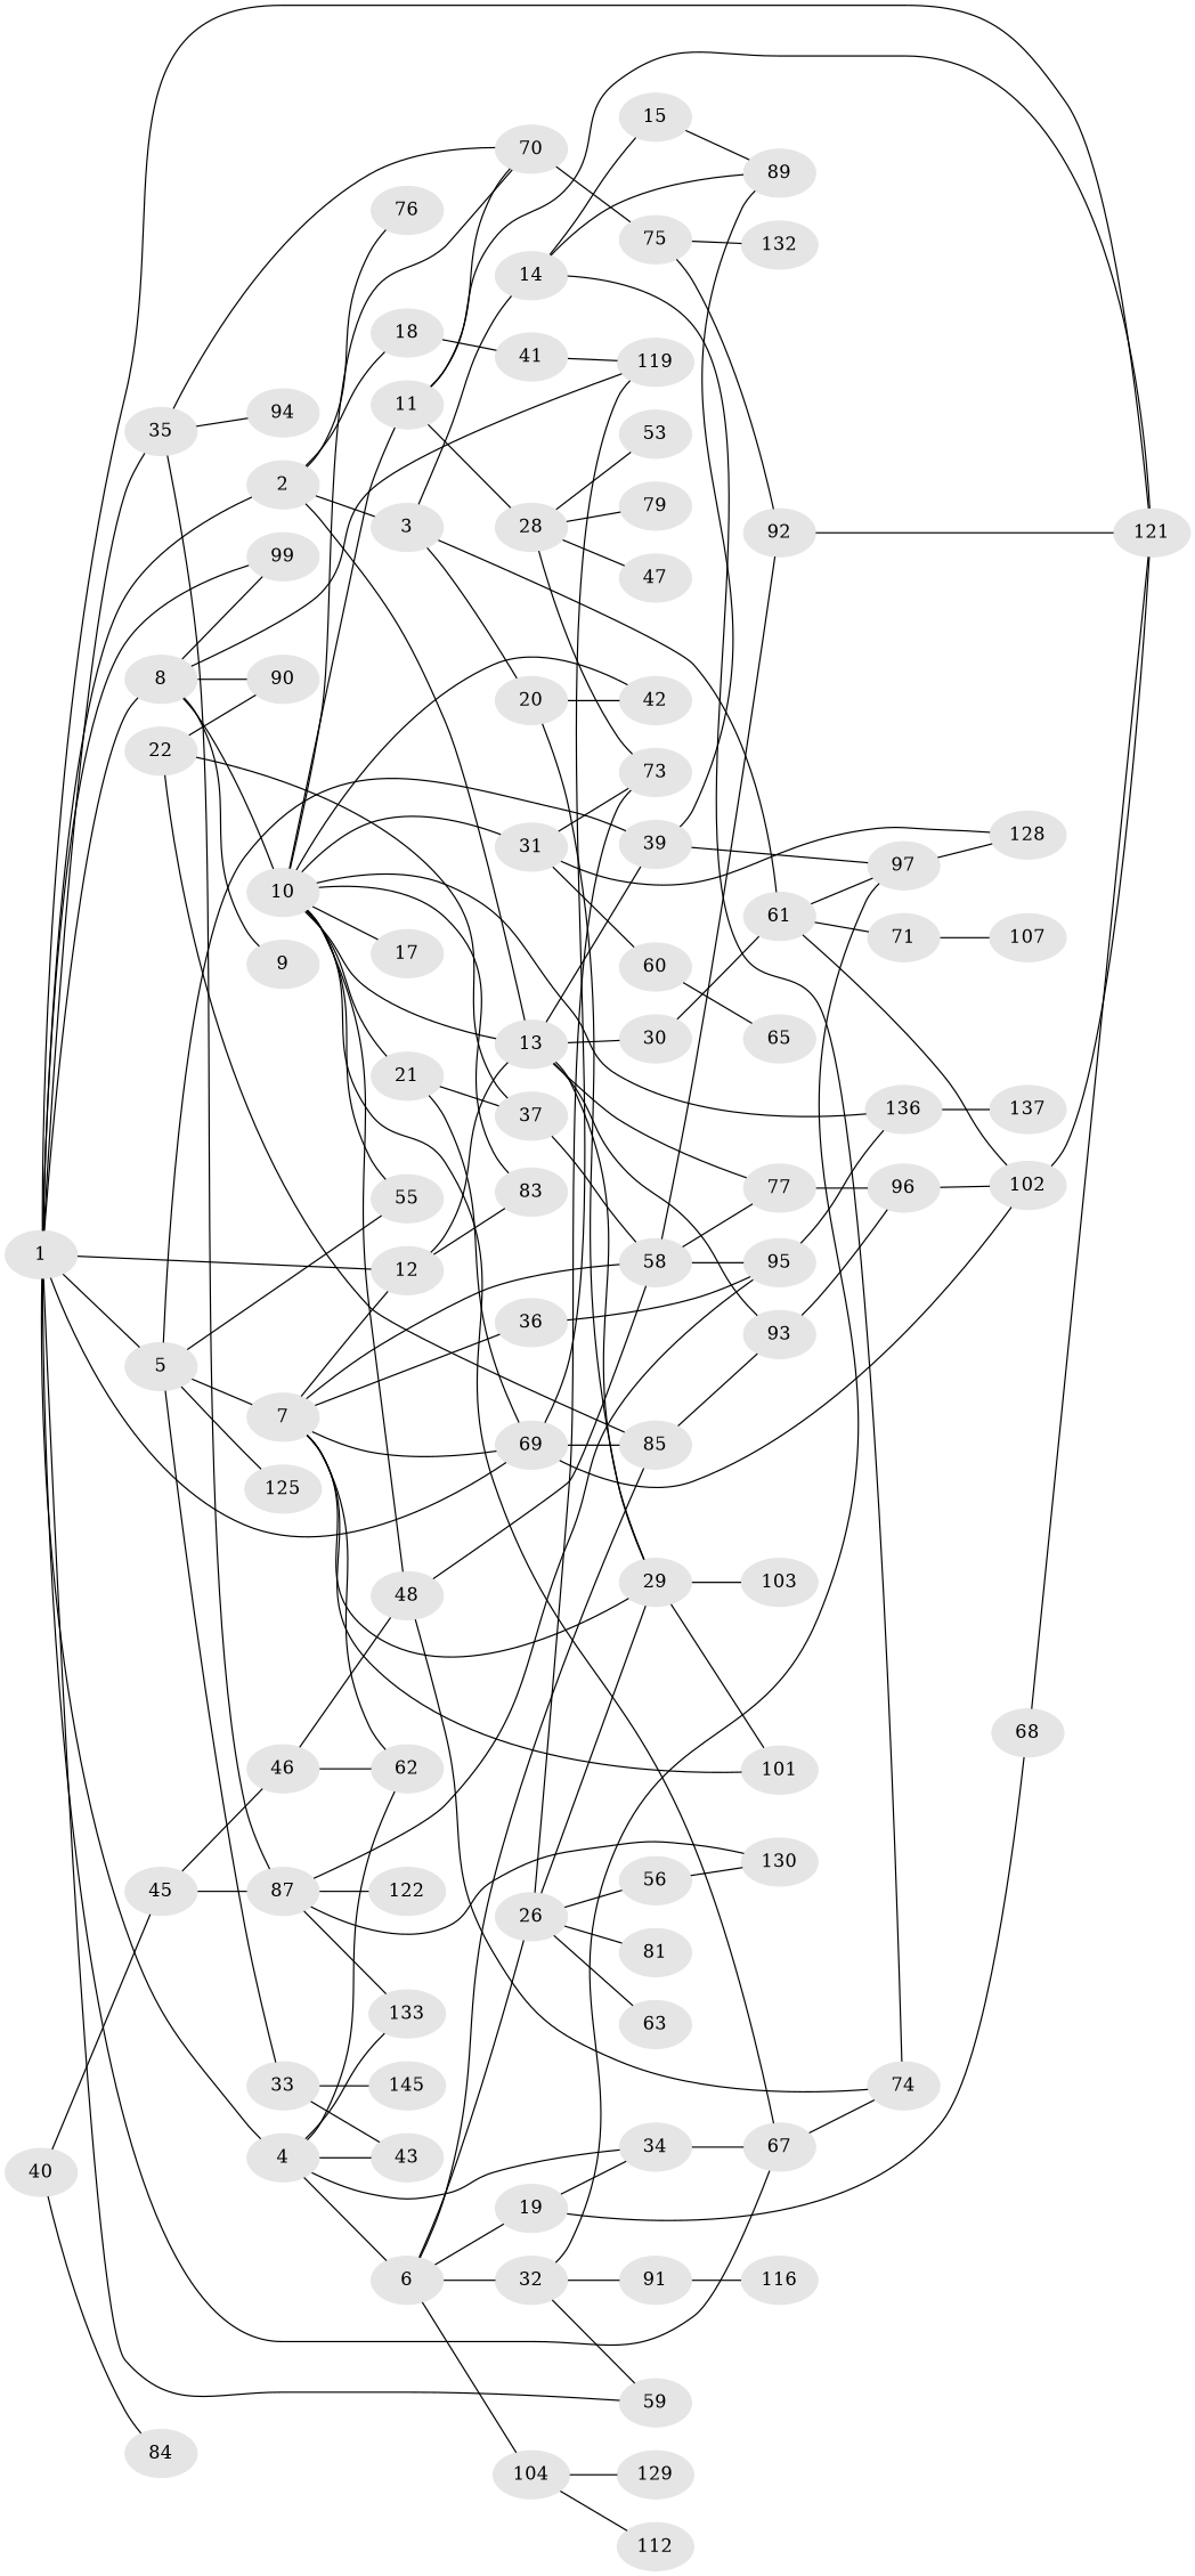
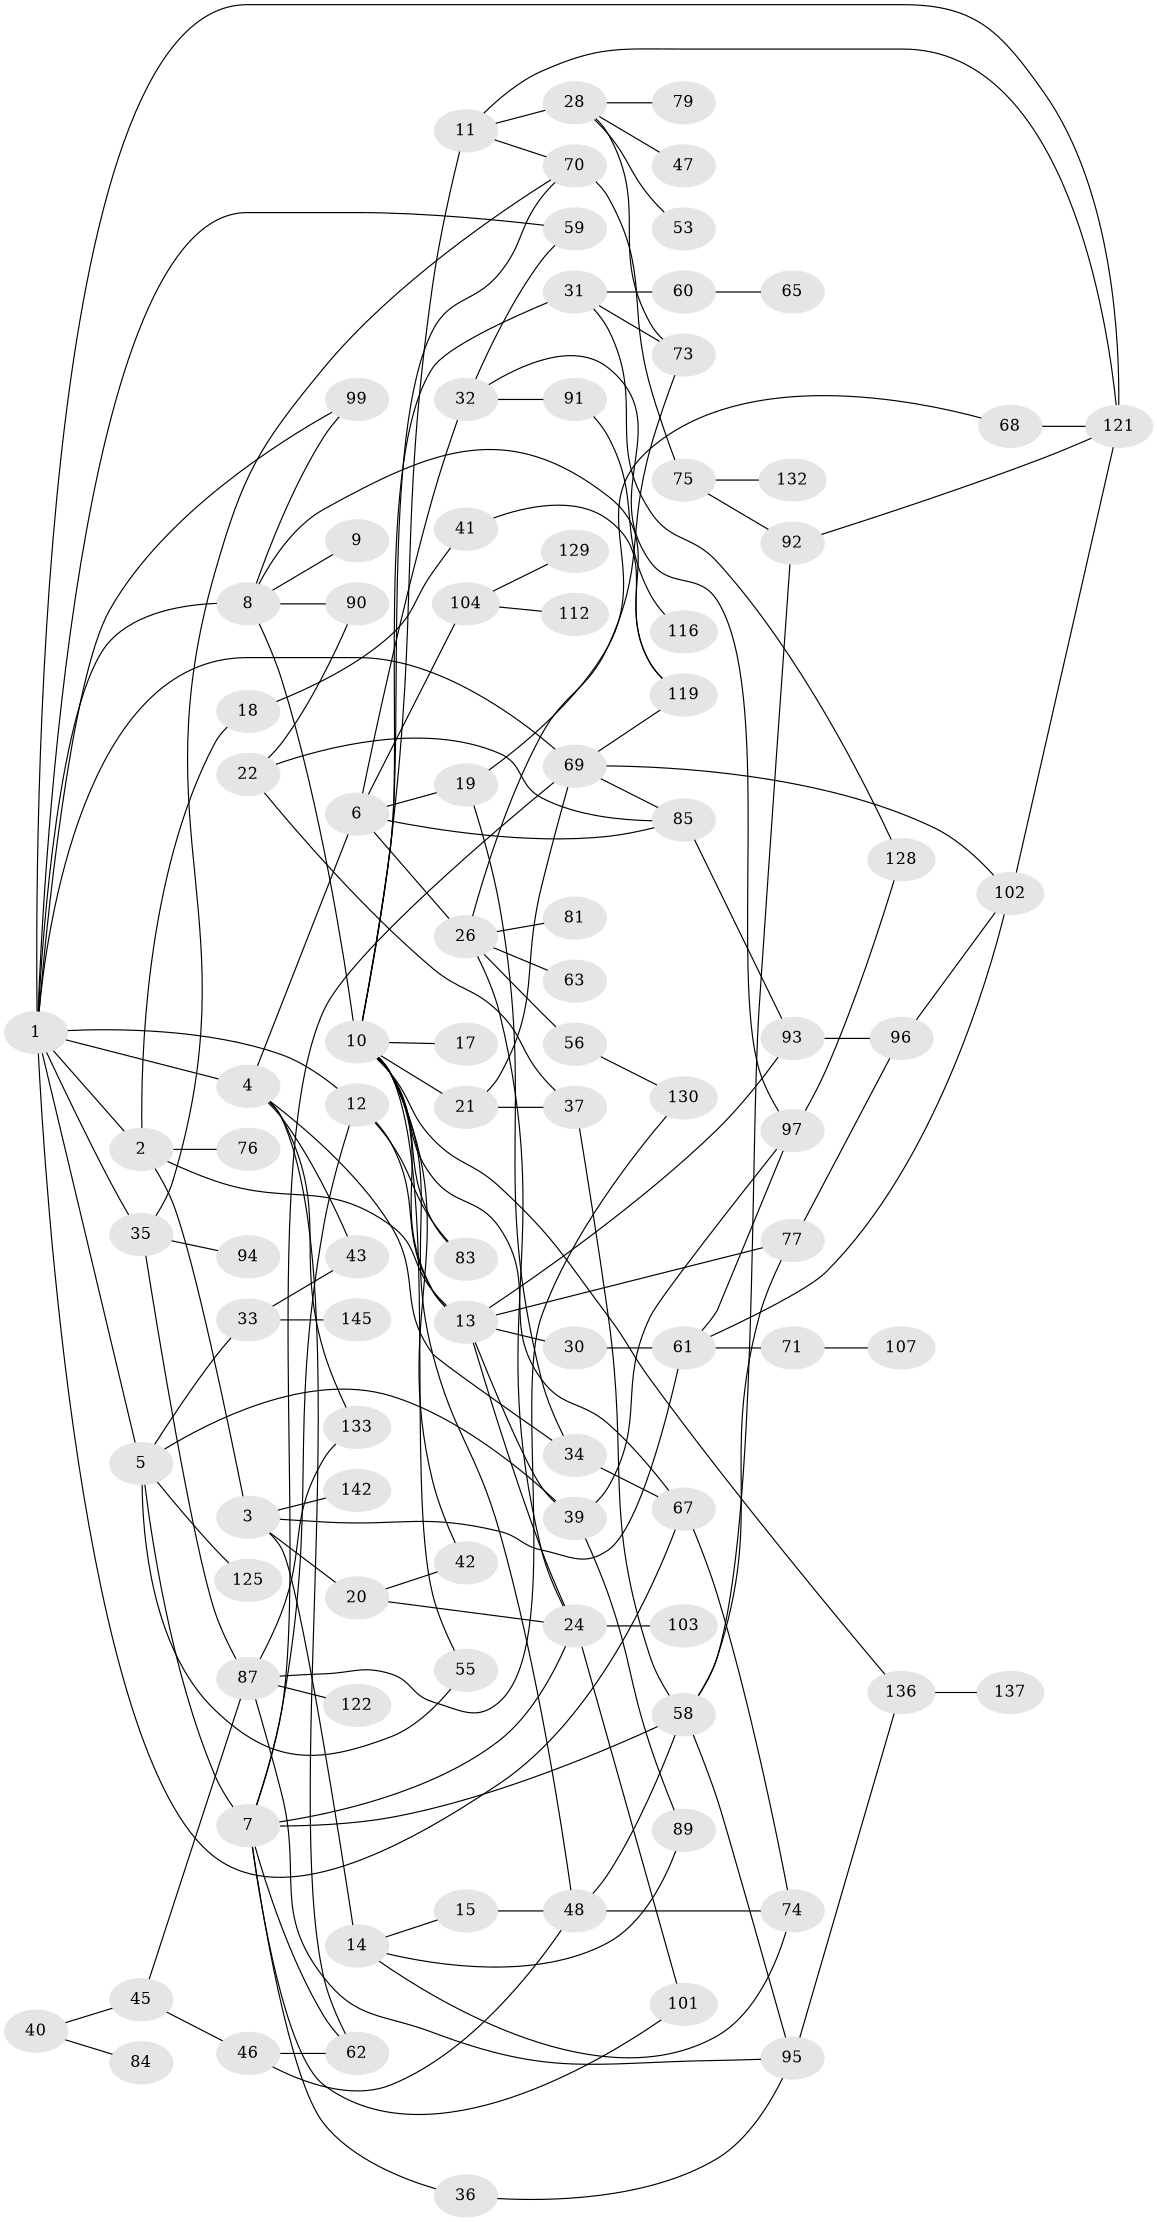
  graph {
    rankdir=LR
    node [color=gray90 style=filled]
    1 [super="+66"]
    2
    4
    5 [super="+25"]
    8 [super="+105"]
    12 [super="+23"]
    35 [super="+86"]
    59
    67 [super="+118"]
    69 [super="+80"]
    99
    121 [super="+143"]
    3 [super="+146"]
    13 [super="+109"]
    18 [super="+38"]
    76
    6 [super="+106"]
    34 [super="+64"]
    43
    62
    133
    7 [super="+16"]
    33 [super="+52"]
    39
    55
    125
    9
    10 [super="+24"]
    90 [super="+135"]
    119
    83 [super="+98"]
    70
    87 [super="+126"]
    94
    74
    85 [super="+110"]
    102 [super="+134"]
    14 [super="+50"]
    20
    61 [super="+88"]
-   29 [super="+127"]
+   142
+   29 [super="+127" label=24]
    30 [super="+57"]
    77 [super="+131"]
    93 [super="+120"]
    41
    15
    89 [super="+139"]
    42 [super="+44"]
    45 [super="+114"]
    40
    84
    97 [super="+140"]
    71 [super="+78"]
    19
    26 [super="+49"]
    32 [super="+82"]
    104 [super="+113"]
    36
    58 [super="+141"]
    101
    145
    68
    56
    63
    73 [super="+138"]
    81
    91
    112
    129
    103
    95 [super="+111"]
    92 [super="+123"]
    11 [super="+115"]
    17 [super="+51"]
    21 [super="+27"]
    31 [super="+144"]
    48
    136
    28 [super="+108"]
    37
    60 [super="+72"]
    128
    75
    137
    22 [super="+117"]
    47
    53
    79
    96
    130
    65
    116
    122
    46 [super="+100"]
    107
    132
    1 -- 2
    1 -- 4
    1 -- 5
    1 -- 8
    1 -- 12
    1 -- 35
    1 -- 59
    1 -- 67
    1 -- 69
    1 -- 99
    1 -- 121
    2 -- 3
    2 -- 13
    2 -- 18
    2 -- 76
    4 -- 6
    4 -- 34
    4 -- 43
    4 -- 62
    4 -- 133
    5 -- 7
    5 -- 33
    5 -- 39
    5 -- 55
    5 -- 125
    8 -- 99
    8 -- 9
    8 -- 10
    8 -- 90 [weight=2]
    8 -- 119
    12 -- 13
    12 -- 83
    35 -- 70
    35 -- 87
    35 -- 94
    67 -- 74
    69 -- 119
    69 -- 85 [weight=2]
    69 -- 102
    3 -- 14
    3 -- 20
    3 -- 61
+   3 -- 142
    13 -- 39
    13 -- 29 [weight=2]
    13 -- 30
    13 -- 77
    13 -- 93
    18 -- 41
    6 -- 85
    6 -- 19
    6 -- 26
    6 -- 32
    6 -- 104
    34 -- 67
    7 -- 12
    7 -- 69
    7 -- 62
    7 -- 29
    7 -- 36
    7 -- 58
    7 -- 101
    33 -- 43
    33 -- 145
    39 -- 89
    39 -- 97
    10 -- 67
    10 -- 13
    10 -- 55
    10 -- 83
    10 -- 70
    10 -- 42
    10 -- 11
    10 -- 17
    10 -- 21 [weight=2]
    10 -- 31
    10 -- 48
    10 -- 136
    70 -- 75
    87 -- 133
    87 -- 95
    87 -- 130
    87 -- 122
    85 -- 93
    102 -- 121
    14 -- 74
    14 -- 15
    14 -- 89
    20 -- 29
    20 -- 42
    61 -- 102
    61 -- 97
    61 -- 71
    29 -- 101
    29 -- 103
    30 -- 61
    77 -- 96
    93 -- 96
    41 -- 119
-   15 -- 89
+   15 -- 48
    45 -- 87
    45 -- 46
    40 -- 45
    40 -- 84
    97 -- 128
    71 -- 107
    19 -- 34
    19 -- 68
    26 -- 29
    26 -- 56
    26 -- 63
    26 -- 73
    26 -- 81
    32 -- 59
    32 -- 97
    32 -- 91
    104 -- 112
    104 -- 129
    36 -- 95
    58 -- 77
    58 -- 95
    58 -- 92
    68 -- 121
    56 -- 130
    91 -- 116
    95 -- 136
    92 -- 121
    11 -- 121
    11 -- 70
    11 -- 28
    21 -- 69
    21 -- 37
    31 -- 73
    31 -- 60
    31 -- 128
    48 -- 74
    48 -- 58
    136 -- 137
    28 -- 73
    28 -- 47
    28 -- 53
    28 -- 79
    37 -- 58
    60 -- 65
    75 -- 92
    75 -- 132
    22 -- 90
    22 -- 85
    22 -- 37
    96 -- 102
    46 -- 62
    46 -- 48
  }
